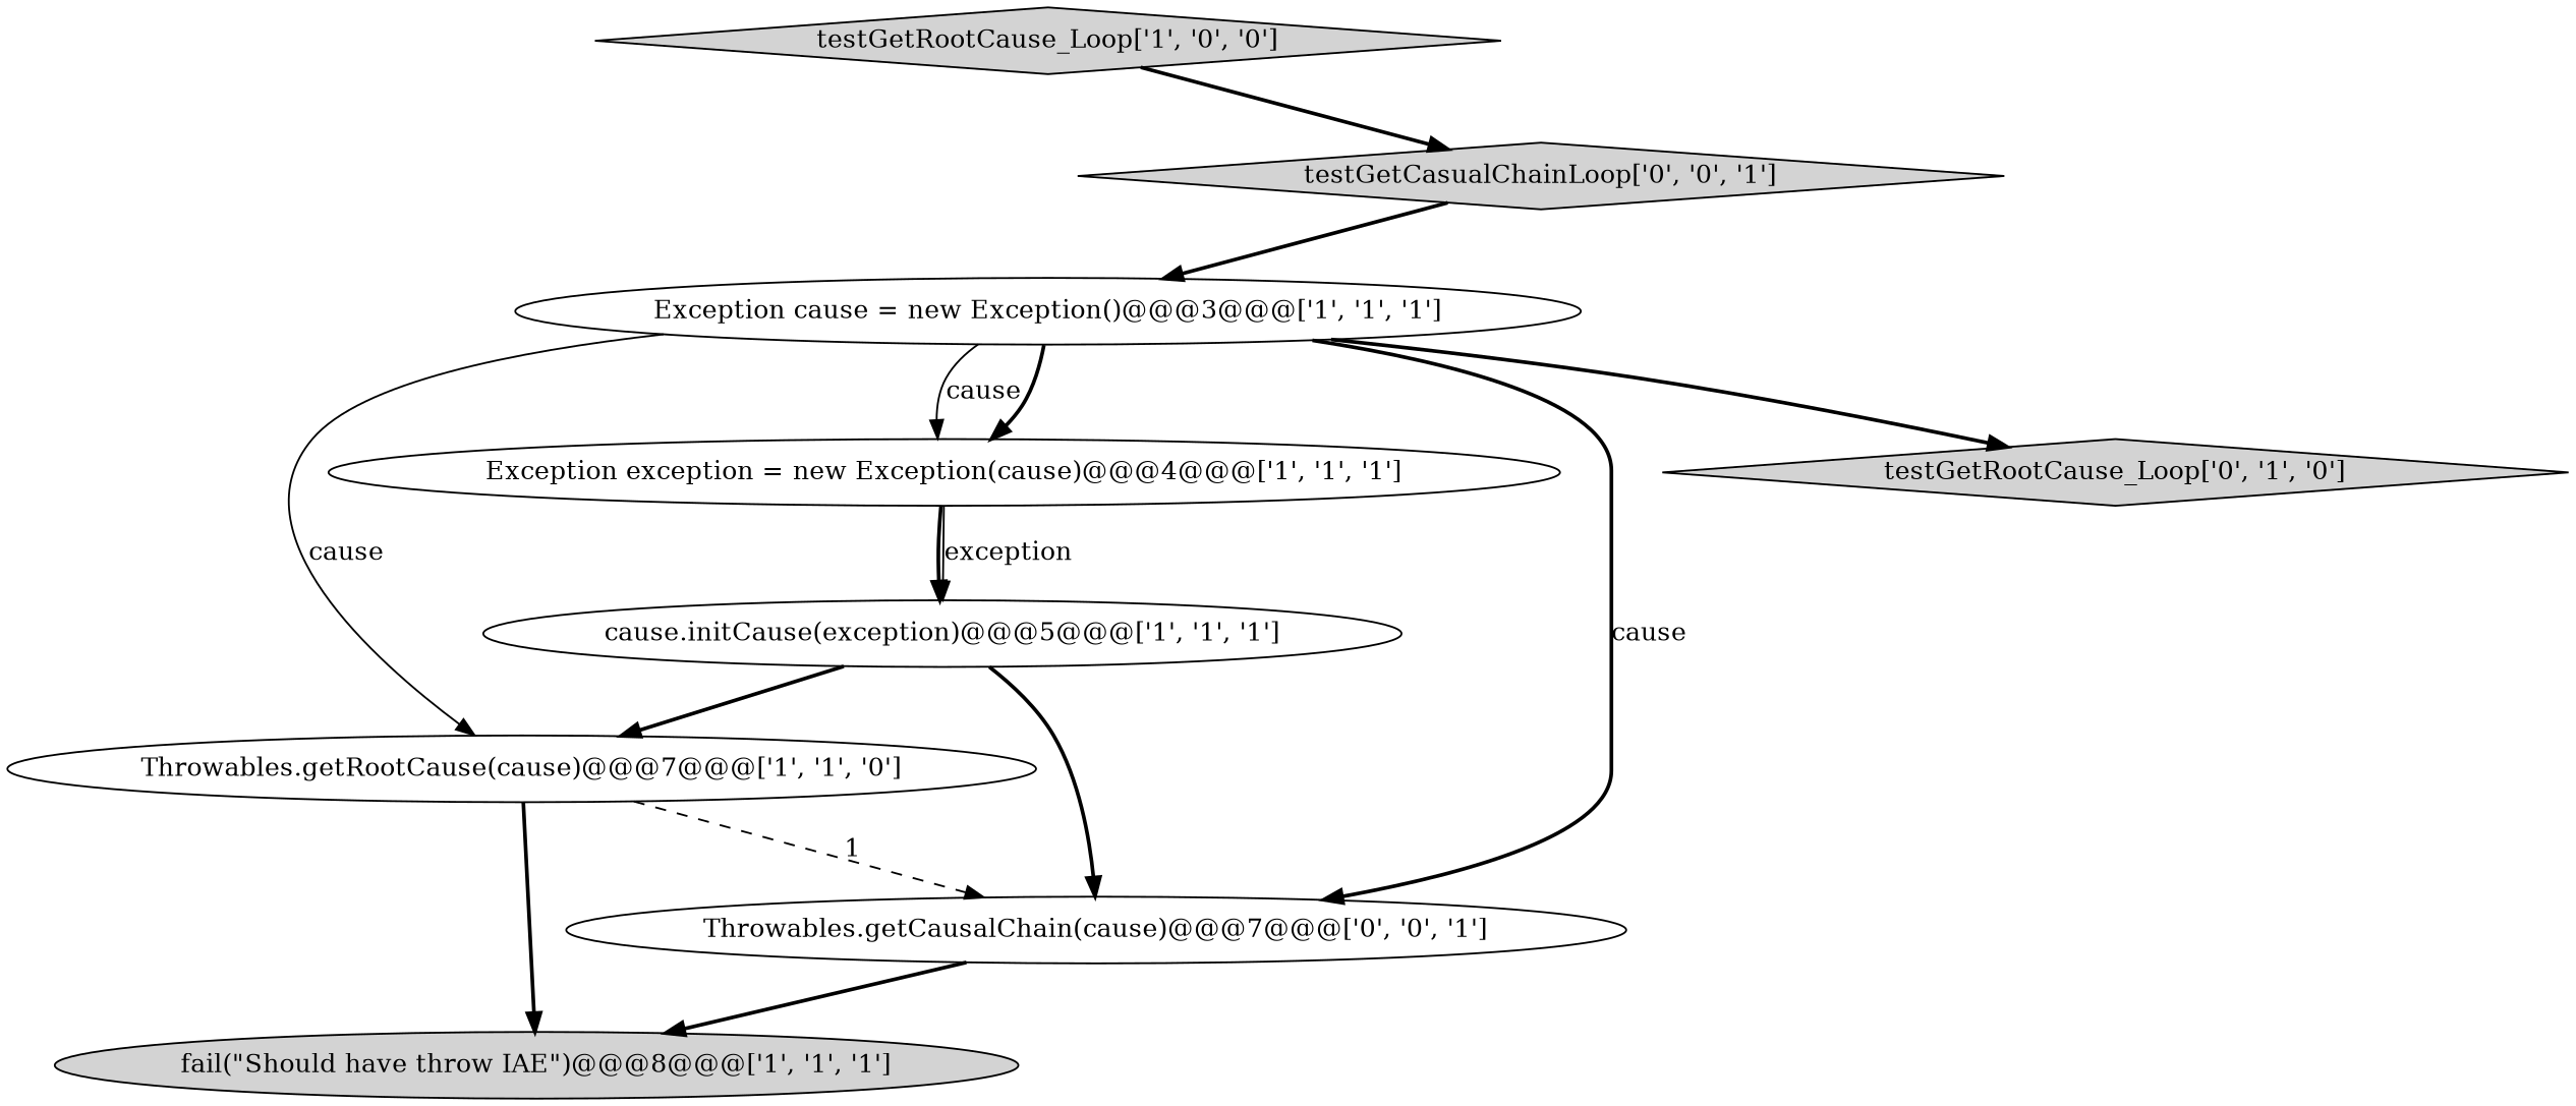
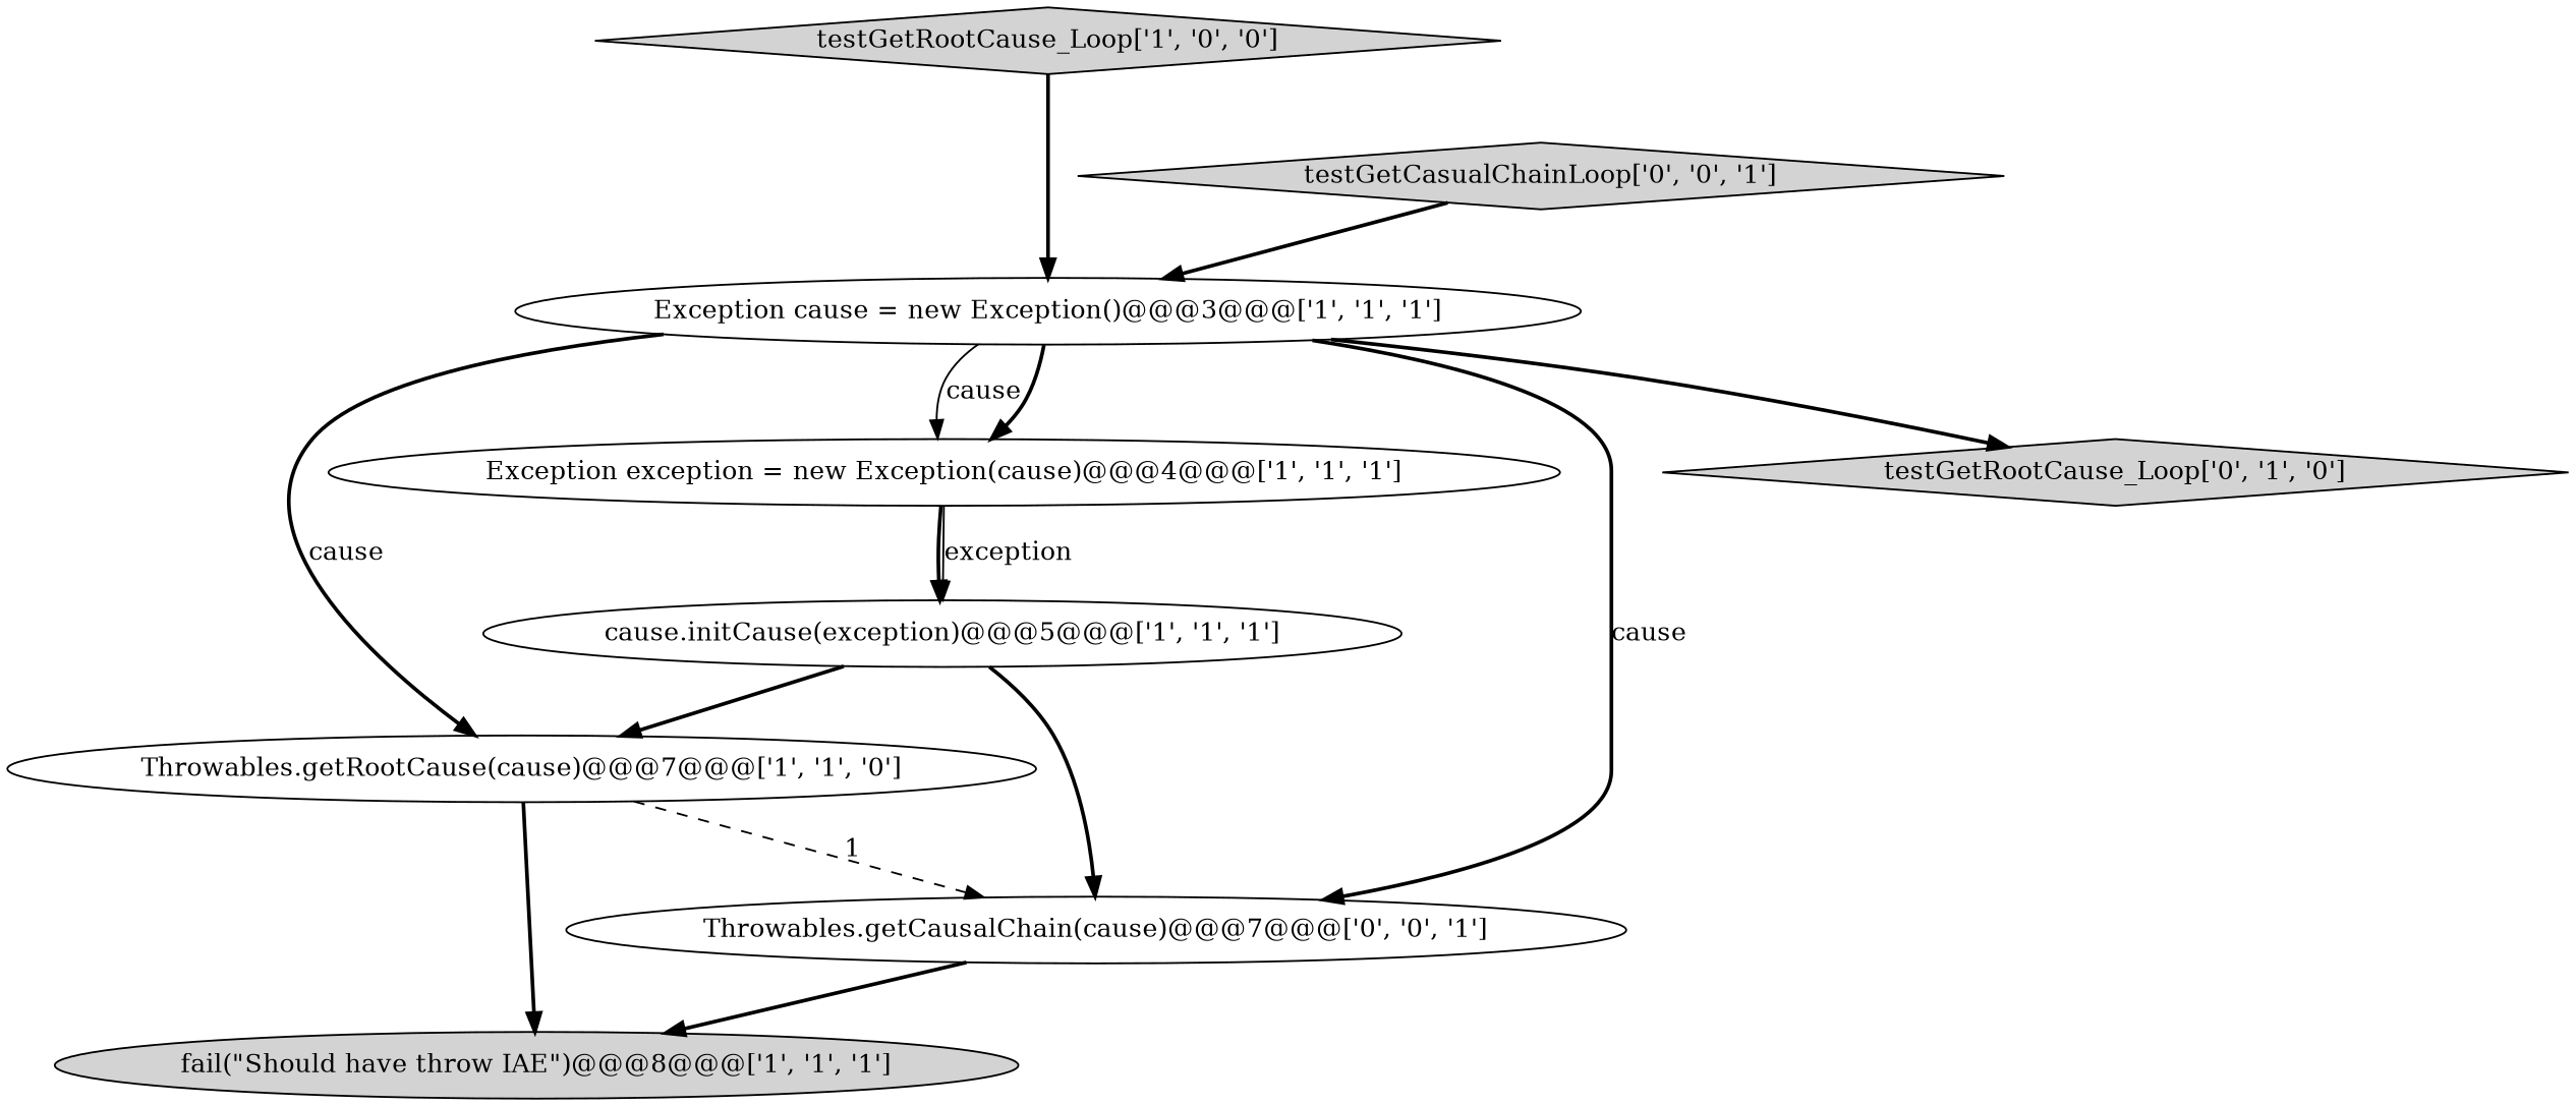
  digraph {
    node [fillcolor=white shape=ellipse style=filled]
    edge [style=bold]
    n1 [fillcolor=lightgray label="testGetRootCause_Loop['1', '0', '0']" shape=diamond]
    n2 [label="Exception cause = new Exception()@@@3@@@['1', '1', '1']"]
    n3 [label="Exception exception = new Exception(cause)@@@4@@@['1', '1', '1']"]
    n4 [fillcolor=lightgray label="testGetRootCause_Loop['0', '1', '0']" shape=diamond]
    n5 [label="Throwables.getCausalChain(cause)@@@7@@@['0', '0', '1']"]
    n6 [label="Throwables.getRootCause(cause)@@@7@@@['1', '1', '0']"]
    n7 [fillcolor=lightgray label="fail(\"Should have throw IAE\")@@@8@@@['1', '1', '1']"]
    n8 [label="cause.initCause(exception)@@@5@@@['1', '1', '1']"]
    n9 [fillcolor=lightgray label="testGetCasualChainLoop['0', '0', '1']" shape=diamond]
-   n1 -> n9
+   n1 -> n2
    n2 -> n3 [label=cause style=solid]
    n2 -> n3
    n2 -> n4
    n2 -> n5 [label=cause]
-   n2 -> n6 [label=cause style=solid]
+   n2 -> n6 [label=cause]
    n3 -> n8 [label=exception style=solid]
    n3 -> n8
    n5 -> n7
    n6 -> n5 [label=1 style=dashed]
    n6 -> n7
    n8 -> n5
    n8 -> n6
    n9 -> n2
  }
